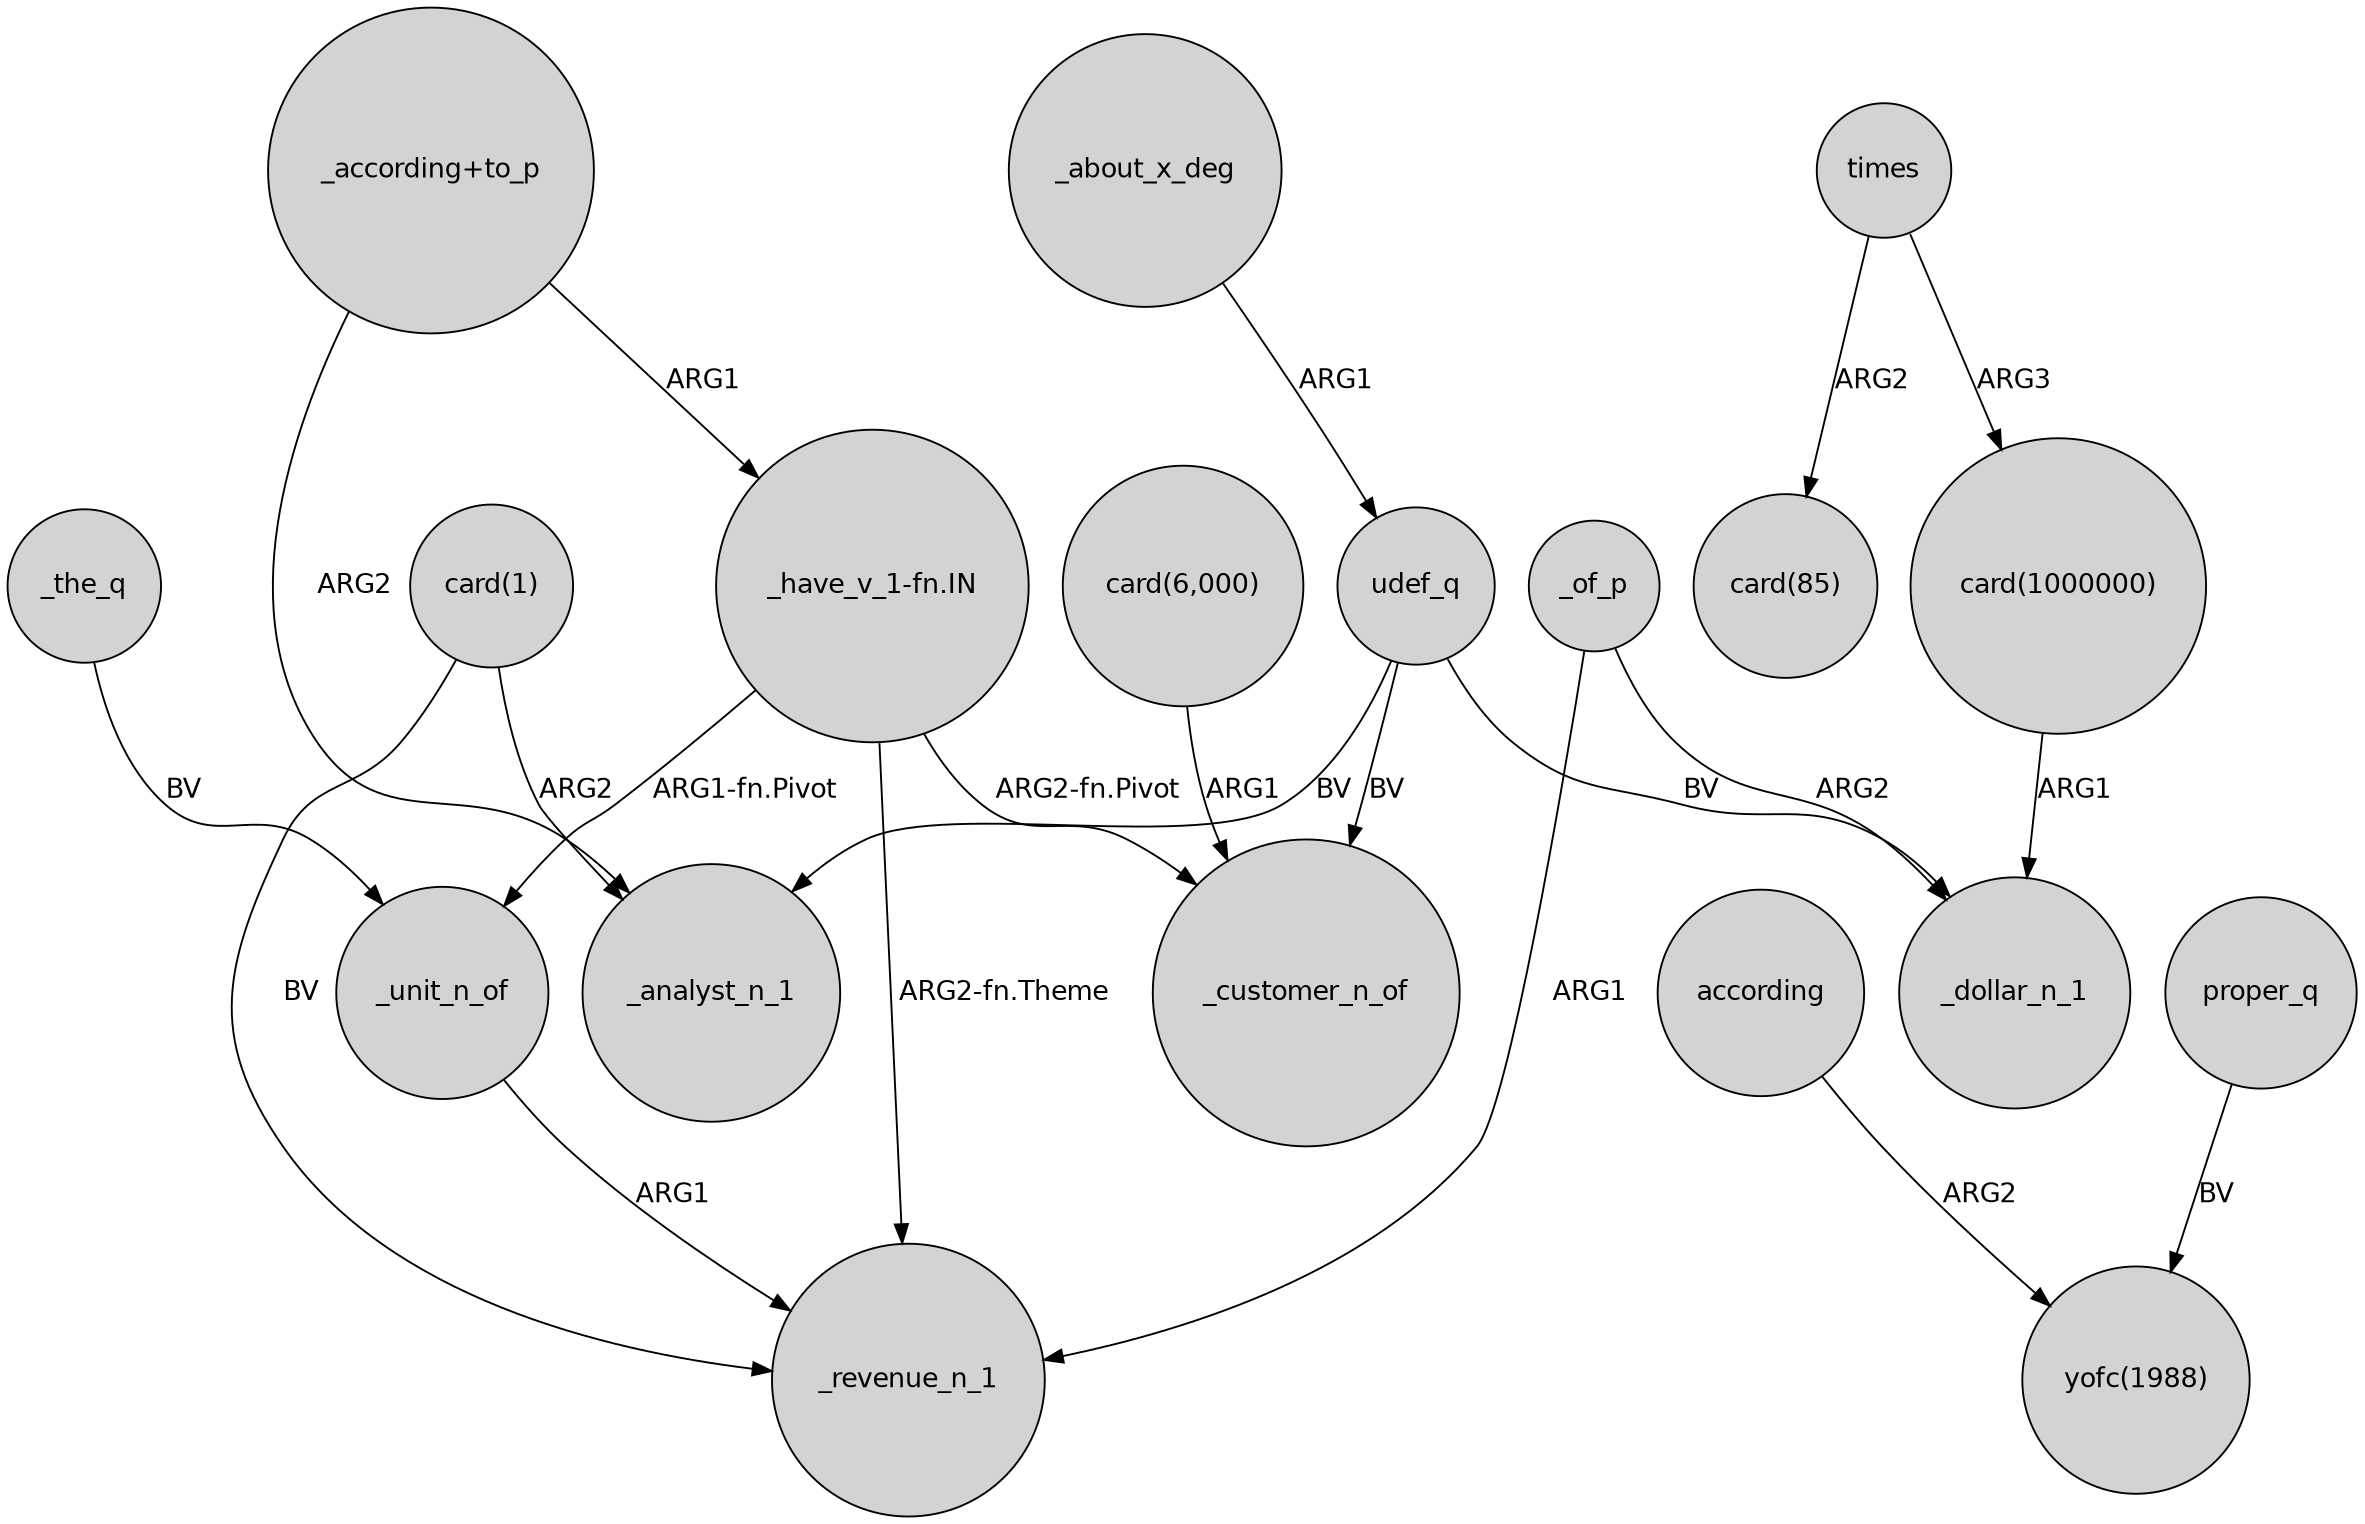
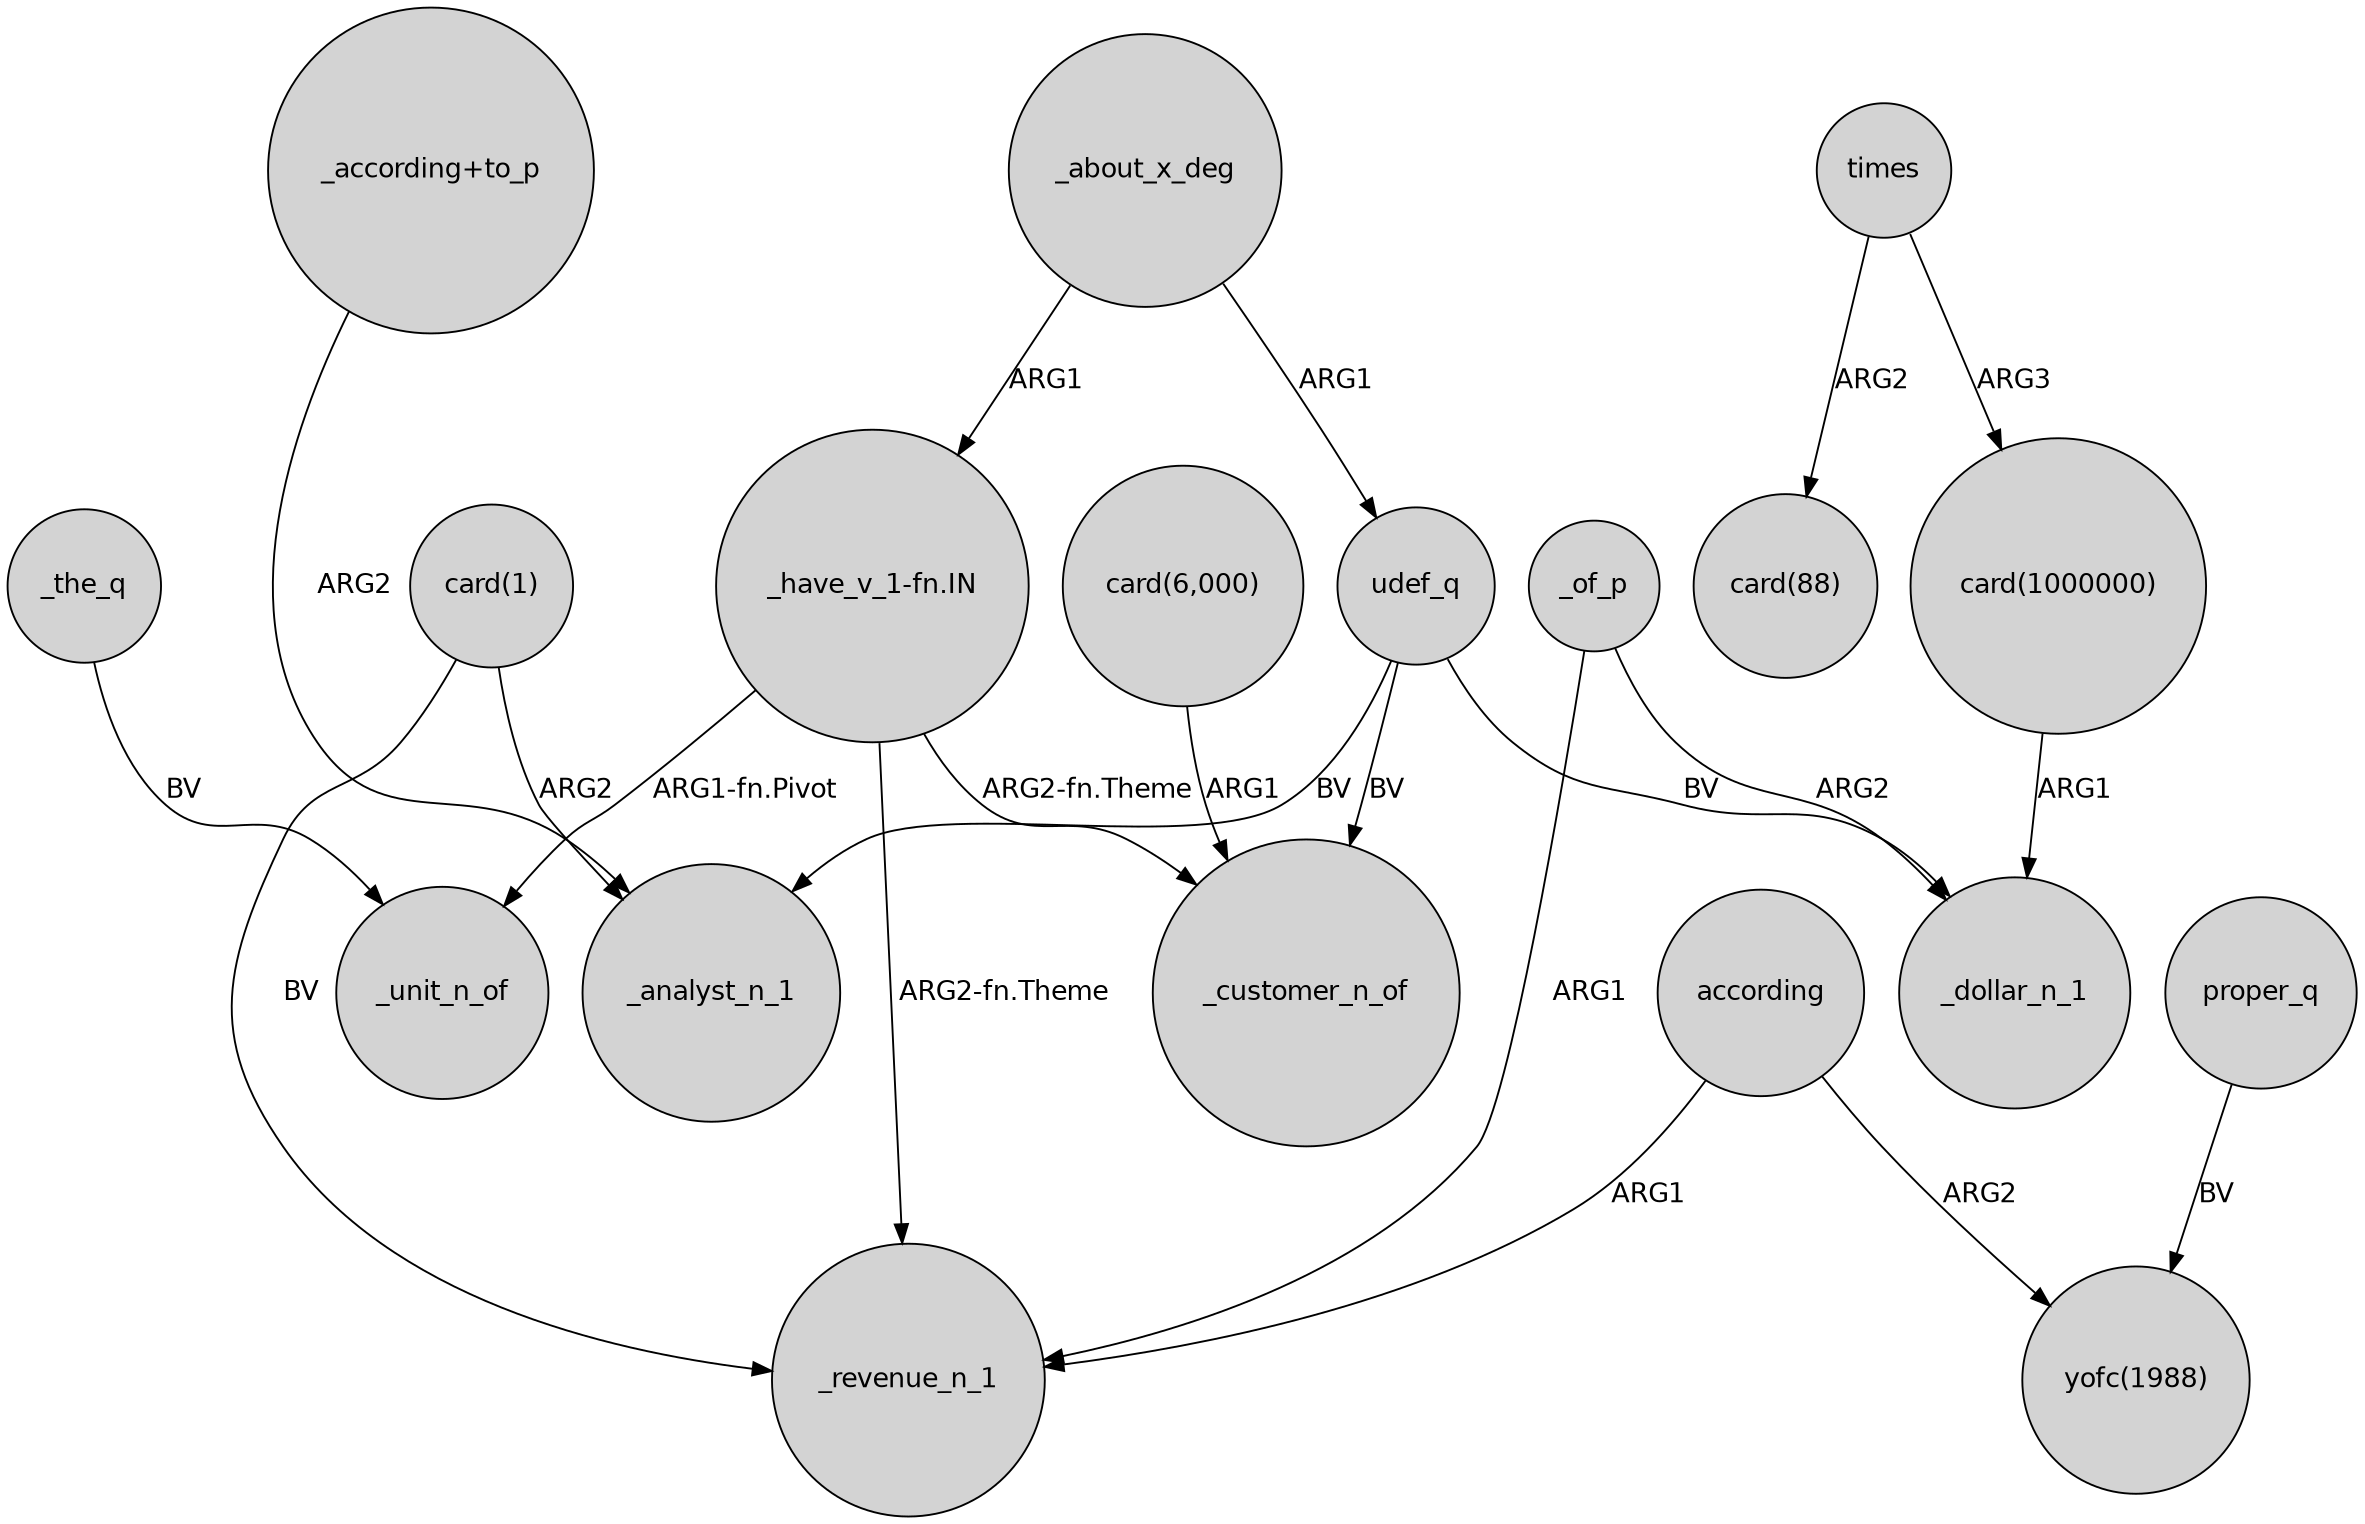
  digraph {
    fontname="DejaVu Sans"
    node [fontname="DejaVu Sans" shape=circle style=filled]
    edge [fontname="DejaVu Sans"]
    "card(1)"
    _analyst_n_1
    _revenue_n_1
    "card(1000000)"
    _dollar_n_1
    "_according+to_p"
    "_have_v_1-fn.IN"
    _unit_n_of
    _customer_n_of
    _about_x_deg
    udef_q
    "card(6,000)"
    proper_q
    "yofc(1988)"
    times
-   "card(85)"
+   "card(85)" [label="card(88)"]
    _of_p
    n18 [label=according]
    _the_q
    "card(1)" -> _analyst_n_1 [label=ARG2]
    "card(1)" -> _revenue_n_1 [label=BV]
    "card(1000000)" -> _dollar_n_1 [label=ARG1]
    "_according+to_p" -> _analyst_n_1 [label=ARG2]
-   "_according+to_p" -> "_have_v_1-fn.IN" [label=ARG1]
+   _about_x_deg -> "_have_v_1-fn.IN" [label=ARG1]
    "_have_v_1-fn.IN" -> _revenue_n_1 [label="ARG2-fn.Theme"]
    "_have_v_1-fn.IN" -> _unit_n_of [label="ARG1-fn.Pivot"]
-   "_have_v_1-fn.IN" -> _customer_n_of [label="ARG2-fn.Pivot"]
+   "_have_v_1-fn.IN" -> _customer_n_of [label="ARG2-fn.Theme"]
    _about_x_deg -> udef_q [label=ARG1]
    udef_q -> _analyst_n_1 [label=BV]
    udef_q -> _dollar_n_1 [label=BV]
    udef_q -> _customer_n_of [label=BV]
    "card(6,000)" -> _customer_n_of [label=ARG1]
    proper_q -> "yofc(1988)" [label=BV]
    times -> "card(1000000)" [label=ARG3]
    times -> "card(85)" [label=ARG2]
    _of_p -> _revenue_n_1 [label=ARG1]
    _of_p -> _dollar_n_1 [label=ARG2]
-   _unit_n_of -> _revenue_n_1 [label=ARG1]
+   n18 -> _revenue_n_1 [label=ARG1]
    n18 -> "yofc(1988)" [label=ARG2]
    _the_q -> _unit_n_of [label=BV]
  }
